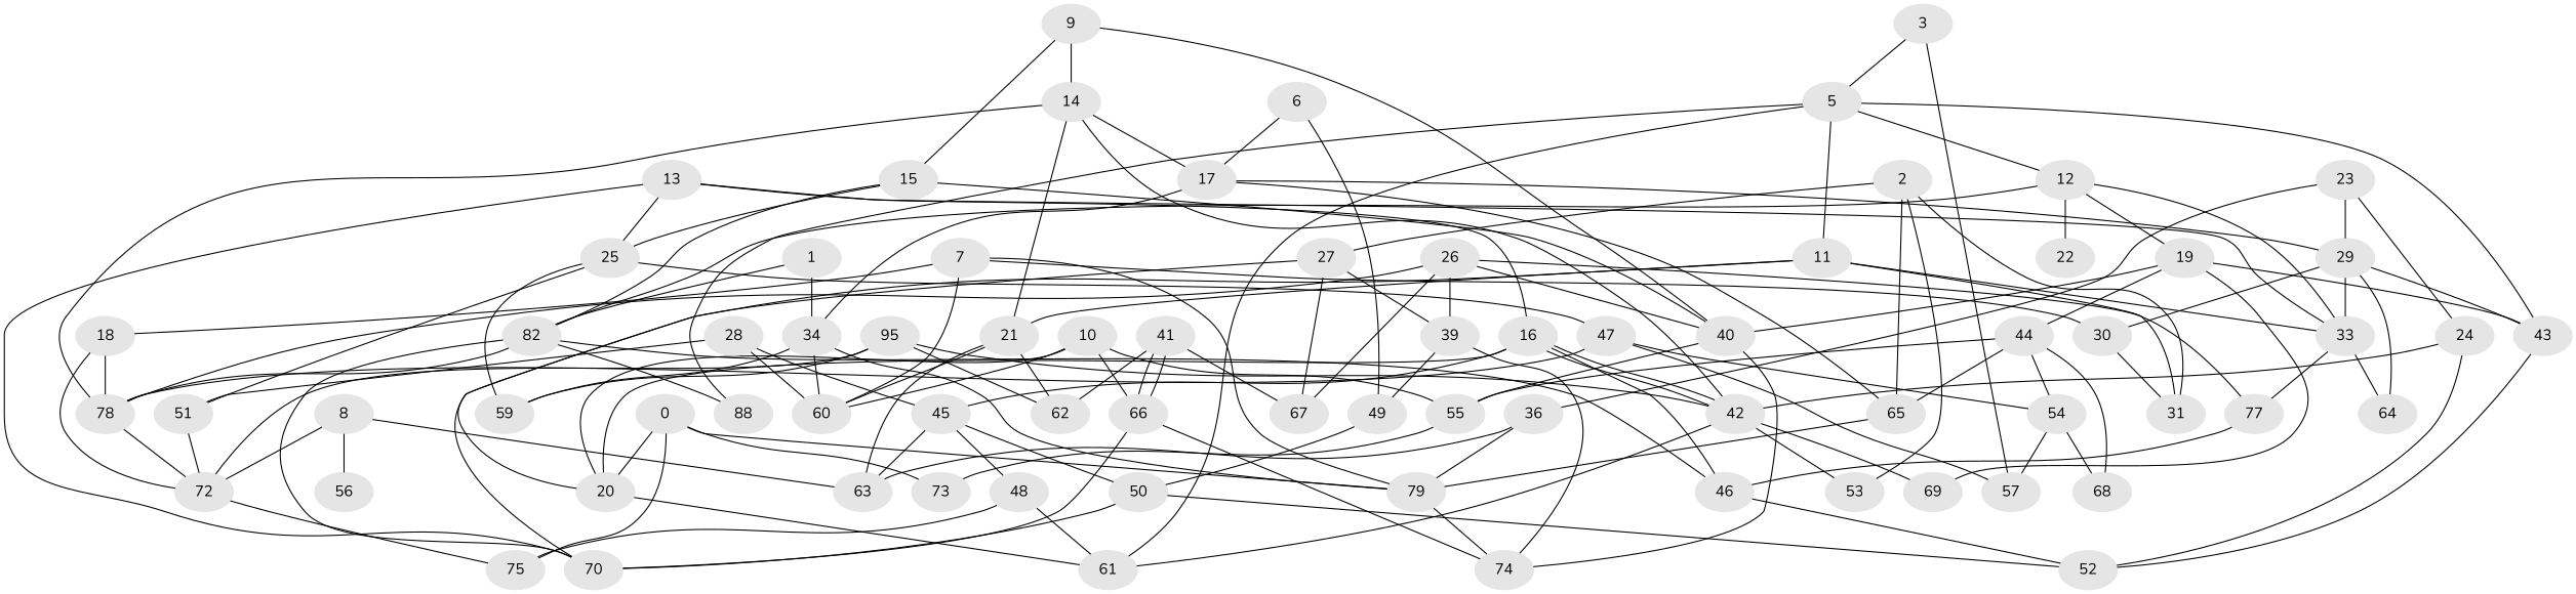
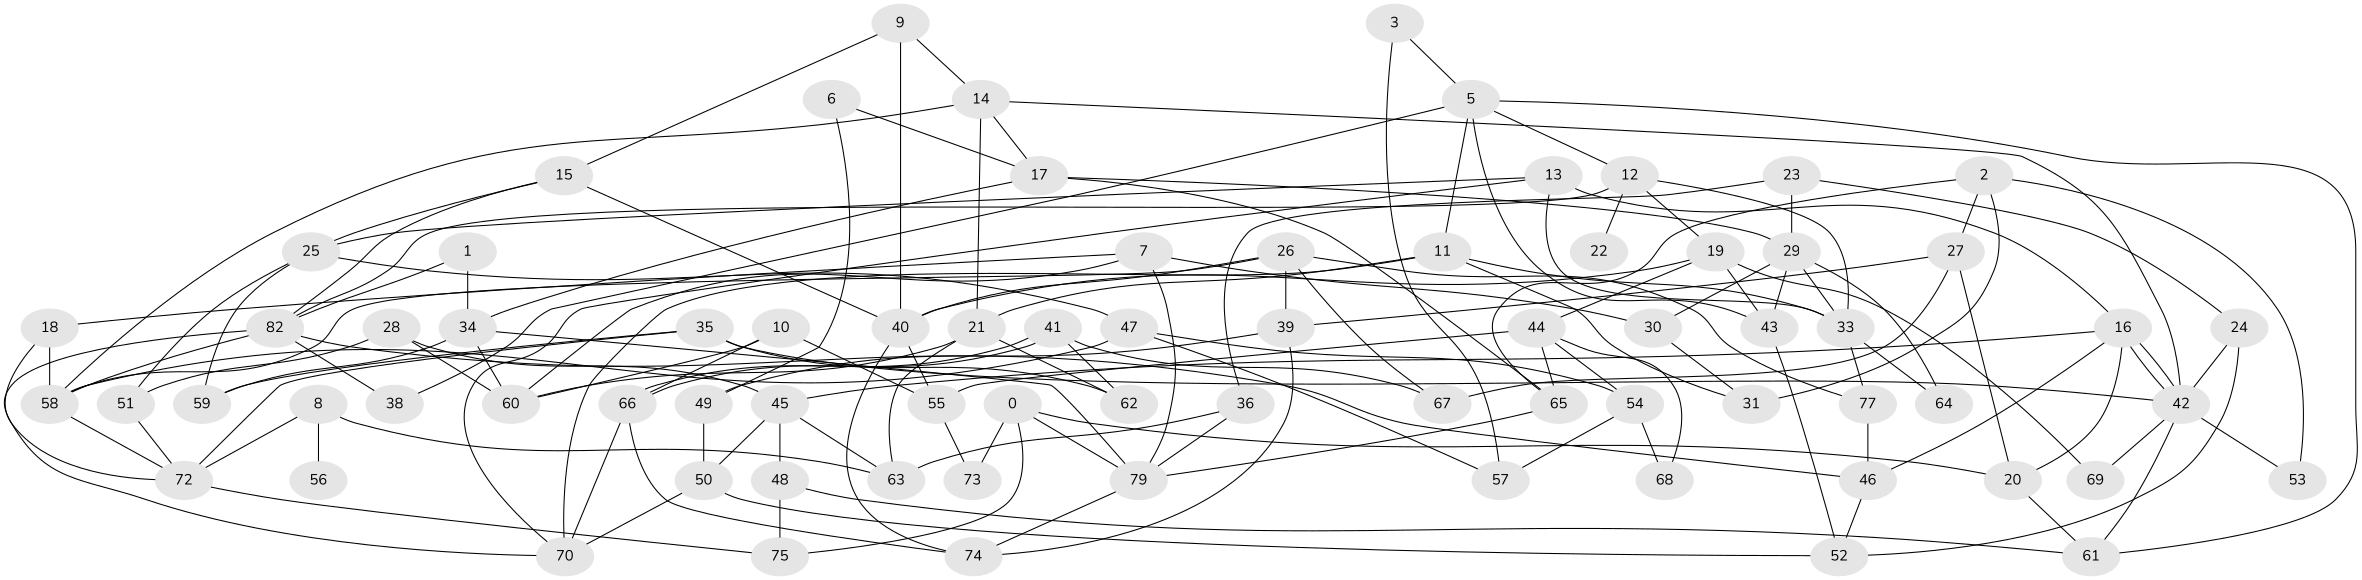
  graph {
    fontname=Nunito
    node [color=gray90 fontname=Nunito style=filled]
    edge [fontname=Nunito]
    n1 [label=82]
    1
    34
-   38 [label=88]
+   38
    70
-   58 [label=78]
+   58
    46
    n8 [label=79]
    60
    59
    2
    27
    31
    53
    65
    20
    67
    39
    3
    5
    57
    11
    12
    43
    61
    n26 [label=0]
    73
    75
    74
    21
    33
    19
    22
    52
    6
    17
    49
    29
    50
    7
    18
    30
    72
    8
    56
    63
    9
    14
    15
    40
    42
    25
    55
    10
    66
    62
    n57 [label=77]
    64
    44
    69
    13
    16
    45
    47
    51
    48
    54
    68
    23
    24
    36
    26
    28
-   35 [label=95]
+   35
    41
    n1 -- 38
    n1 -- 70
    n1 -- 58
    n1 -- 46
    1 -- n1
    1 -- 34
    34 -- n8
    34 -- 60
    34 -- 59
    58 -- 72
    46 -- 52
    n8 -- 74
    2 -- 27
    2 -- 31
    2 -- 53
    2 -- 65
    27 -- 20
    27 -- 67
    27 -- 39
    65 -- n8
    20 -- 61
    39 -- 74
    39 -- 49
    3 -- 5
    3 -- 57
    5 -- 38
    5 -- 11
    5 -- 12
    5 -- 43
    5 -- 61
    11 -- 70
    11 -- 31
    11 -- 21
    11 -- 33
    12 -- n1
    12 -- 33
    12 -- 19
    12 -- 22
    43 -- 52
    n26 -- n8
    n26 -- 20
    n26 -- 73
    n26 -- 75
    21 -- 60
    21 -- 63
    21 -- 62
    33 -- n57
    33 -- 64
    19 -- 43
    19 -- 40
    19 -- 44
    19 -- 69
    6 -- 17
    6 -- 49
    17 -- 34
    17 -- 65
    17 -- 29
    49 -- 50
    29 -- 43
    29 -- 33
    29 -- 30
    29 -- 64
    50 -- 70
    50 -- 52
    7 -- n8
    7 -- 60
    7 -- 18
    7 -- 30
    18 -- 58
    18 -- 72
    30 -- 31
    72 -- 75
    8 -- 72
    8 -- 56
    8 -- 63
    9 -- 14
    9 -- 15
    9 -- 40
    14 -- 58
    14 -- 21
    14 -- 17
    14 -- 42
    15 -- n1
    15 -- 40
    15 -- 25
    40 -- 74
    40 -- 55
    42 -- 53
    42 -- 61
    42 -- 69
    25 -- 59
    25 -- 47
    25 -- 51
    55 -- 73
    10 -- 60
-   10 -- 20
    10 -- 55
    10 -- 66
    66 -- 70
    66 -- 74
    n57 -- 46
    44 -- 65
    44 -- 55
    44 -- 54
    44 -- 68
    13 -- 70
    13 -- 33
    13 -- 25
    13 -- 16
    16 -- 46
    16 -- 20
    16 -- 42
    16 -- 42
    16 -- 45
    45 -- 50
    45 -- 63
    45 -- 48
    47 -- 58
    47 -- 57
    47 -- 54
    51 -- 72
    48 -- 61
    48 -- 75
    54 -- 57
    54 -- 68
    23 -- 29
    23 -- 24
    23 -- 36
    24 -- 52
    24 -- 42
    36 -- n8
    36 -- 63
    26 -- 58
    26 -- 67
    26 -- 39
    26 -- 40
    26 -- n57
    28 -- 60
    28 -- 45
    28 -- 51
    35 -- 59
    35 -- 72
    35 -- 42
    35 -- 62
    41 -- 67
    41 -- 66
    41 -- 66
    41 -- 62
  }
